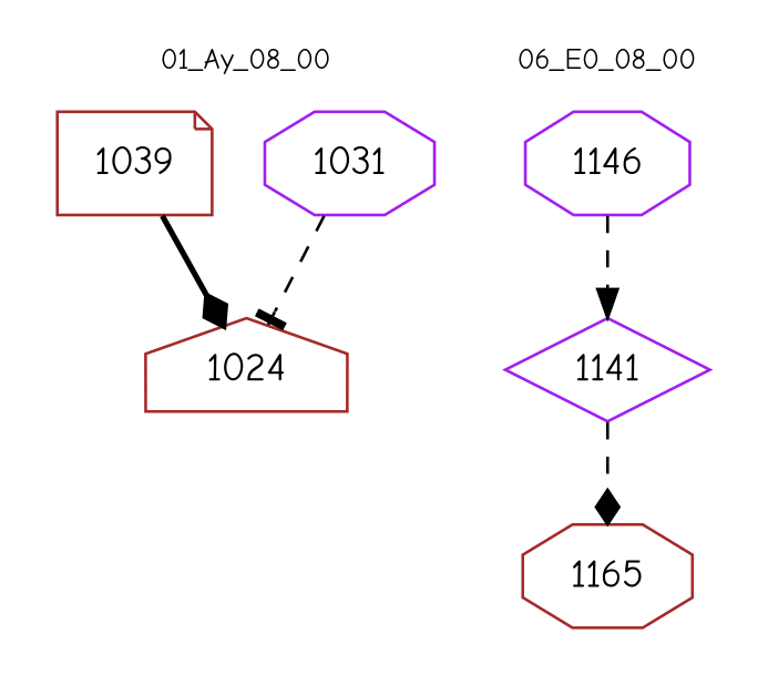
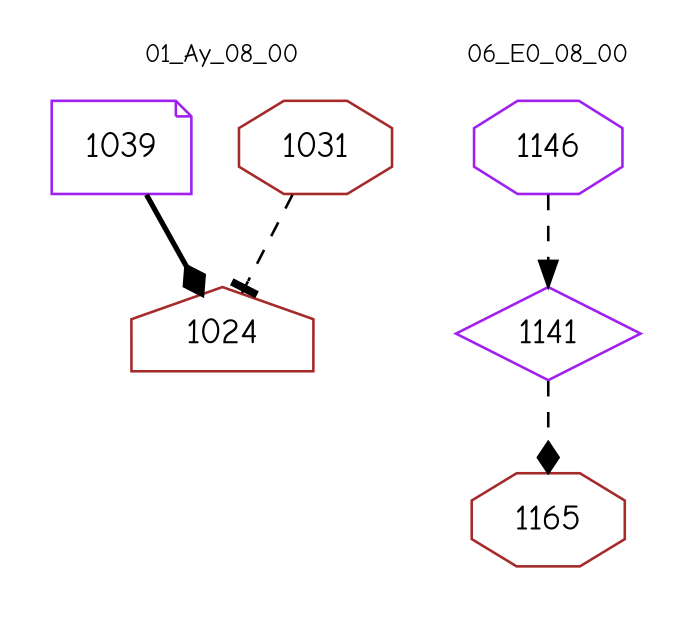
  digraph {
    fontname="Comic Neue"
    node [color=brown fontname="Comic Neue" shape=octagon]
    edge [arrowhead=diamond color=black fontname="Comic Neue" style=dashed]
-   n1 [color=purple label=1031]
+   n1 [label=1031]
    n2 [label=1024 shape=house]
-   n3 [label=1039 shape=note]
+   n3 [color=purple label=1039 shape=note]
    n4 [color=purple label=1146]
    n5 [color=purple label=1141 shape=diamond]
    n6 [label=1165]
    subgraph cluster_1 {
      color=white
      fontsize=10
      label="01_Ay_08_00"
      n1
      n2
      n3
    }
    subgraph cluster_2 {
      color=white
      fontsize=10
      label="06_E0_08_00"
      n4
      n5
      n6
    }
    n1 -> n2 [arrowhead=tee]
    n3 -> n2 [style=bold]
    n4 -> n5 [arrowhead=normal]
    n5 -> n6
  }
